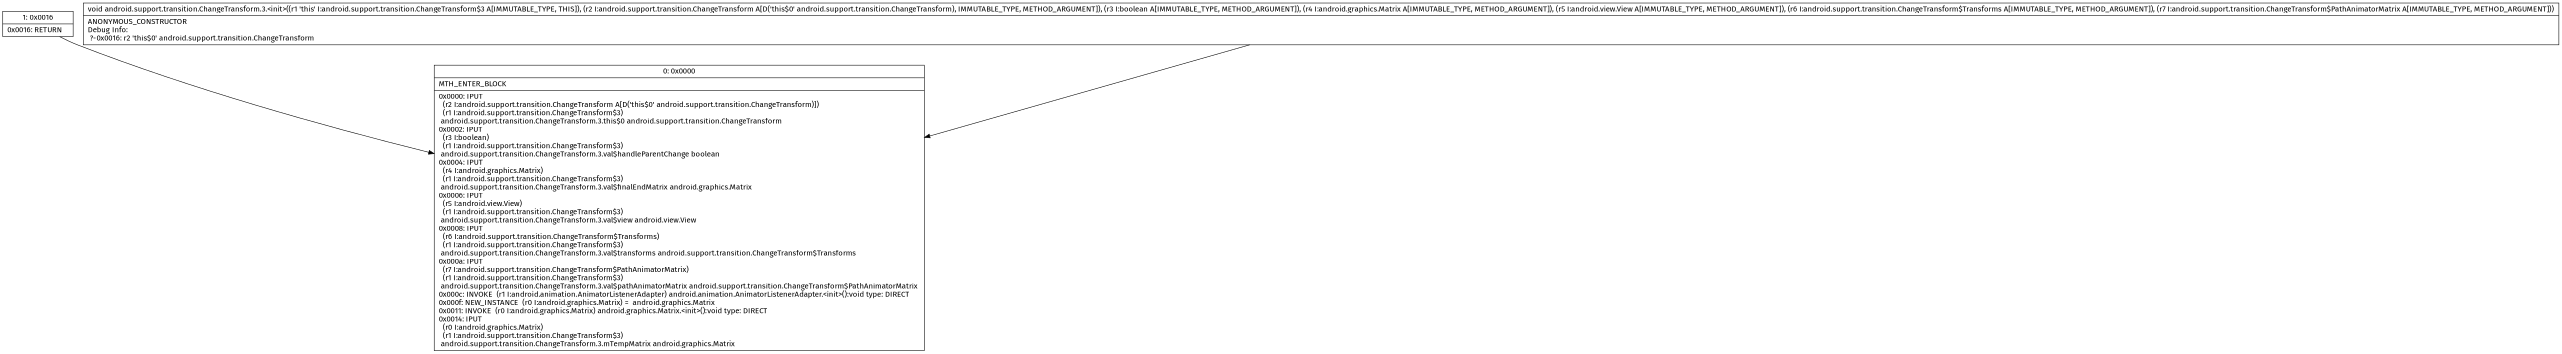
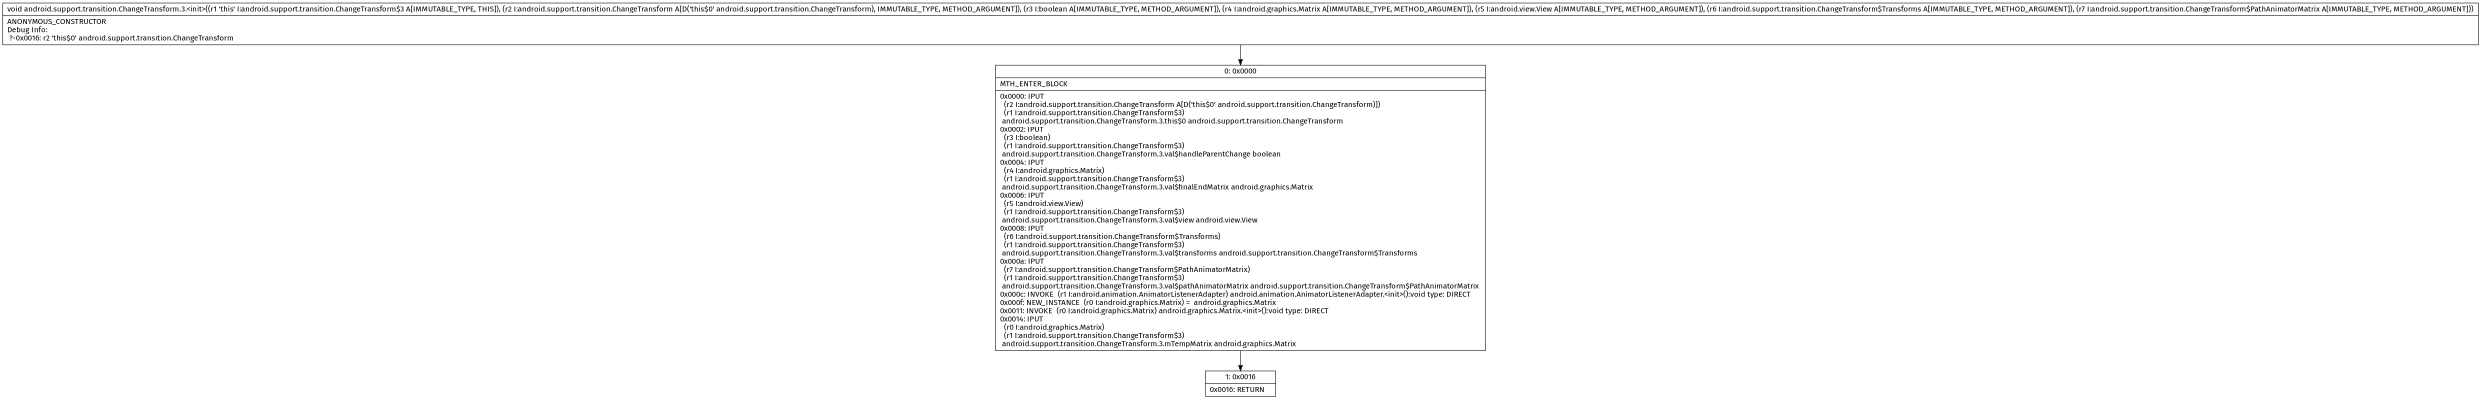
  digraph {
    fontname="Fira Sans"
    node [shape=record fontname="Fira Sans"]
    edge [fontname="Fira Sans"]
    n1 [label="{0\:\ 0x0000|MTH_ENTER_BLOCK\l|0x0000: IPUT  \l  (r2 I:android.support.transition.ChangeTransform A[D('this$0' android.support.transition.ChangeTransform)])\l  (r1 I:android.support.transition.ChangeTransform$3)\l android.support.transition.ChangeTransform.3.this$0 android.support.transition.ChangeTransform \l0x0002: IPUT  \l  (r3 I:boolean)\l  (r1 I:android.support.transition.ChangeTransform$3)\l android.support.transition.ChangeTransform.3.val$handleParentChange boolean \l0x0004: IPUT  \l  (r4 I:android.graphics.Matrix)\l  (r1 I:android.support.transition.ChangeTransform$3)\l android.support.transition.ChangeTransform.3.val$finalEndMatrix android.graphics.Matrix \l0x0006: IPUT  \l  (r5 I:android.view.View)\l  (r1 I:android.support.transition.ChangeTransform$3)\l android.support.transition.ChangeTransform.3.val$view android.view.View \l0x0008: IPUT  \l  (r6 I:android.support.transition.ChangeTransform$Transforms)\l  (r1 I:android.support.transition.ChangeTransform$3)\l android.support.transition.ChangeTransform.3.val$transforms android.support.transition.ChangeTransform$Transforms \l0x000a: IPUT  \l  (r7 I:android.support.transition.ChangeTransform$PathAnimatorMatrix)\l  (r1 I:android.support.transition.ChangeTransform$3)\l android.support.transition.ChangeTransform.3.val$pathAnimatorMatrix android.support.transition.ChangeTransform$PathAnimatorMatrix \l0x000c: INVOKE  (r1 I:android.animation.AnimatorListenerAdapter) android.animation.AnimatorListenerAdapter.\<init\>():void type: DIRECT \l0x000f: NEW_INSTANCE  (r0 I:android.graphics.Matrix) =  android.graphics.Matrix \l0x0011: INVOKE  (r0 I:android.graphics.Matrix) android.graphics.Matrix.\<init\>():void type: DIRECT \l0x0014: IPUT  \l  (r0 I:android.graphics.Matrix)\l  (r1 I:android.support.transition.ChangeTransform$3)\l android.support.transition.ChangeTransform.3.mTempMatrix android.graphics.Matrix \l}"]
    n2 [label="{1\:\ 0x0016|0x0016: RETURN   \l}"]
    n3 [label="{void android.support.transition.ChangeTransform.3.\<init\>((r1 'this' I:android.support.transition.ChangeTransform$3 A[IMMUTABLE_TYPE, THIS]), (r2 I:android.support.transition.ChangeTransform A[D('this$0' android.support.transition.ChangeTransform), IMMUTABLE_TYPE, METHOD_ARGUMENT]), (r3 I:boolean A[IMMUTABLE_TYPE, METHOD_ARGUMENT]), (r4 I:android.graphics.Matrix A[IMMUTABLE_TYPE, METHOD_ARGUMENT]), (r5 I:android.view.View A[IMMUTABLE_TYPE, METHOD_ARGUMENT]), (r6 I:android.support.transition.ChangeTransform$Transforms A[IMMUTABLE_TYPE, METHOD_ARGUMENT]), (r7 I:android.support.transition.ChangeTransform$PathAnimatorMatrix A[IMMUTABLE_TYPE, METHOD_ARGUMENT]))  | ANONYMOUS_CONSTRUCTOR\lDebug Info:\l  ?\-0x0016: r2 'this$0' android.support.transition.ChangeTransform\l}"]
-   n2 -> n1
+   n1 -> n2
    n3 -> n1
  }
